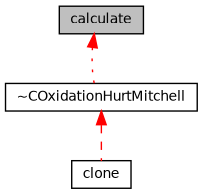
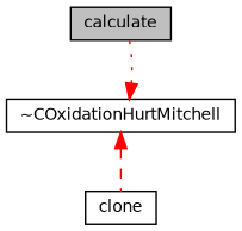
  digraph {
    rankdir=TB
    node [color=black fontname=Helvetica fontsize=10 shape=record]
    edge [color=red dir=back fontname=Helvetica fontsize=10 labelfontname=Helvetica labelfontsize=10]
    n1 [fillcolor=grey75 fontcolor=black height=0.2 label=calculate style=filled width=0.4]
    n2 [height=0.2 label="~COxidationHurtMitchell" width=0.4]
    n3 [height=0.2 label=clone width=0.4]
-   n1 -> n2 [style=dotted]
+   n2 -> n1 [style=dotted]
    n2 -> n3 [style=dashed]
  }
